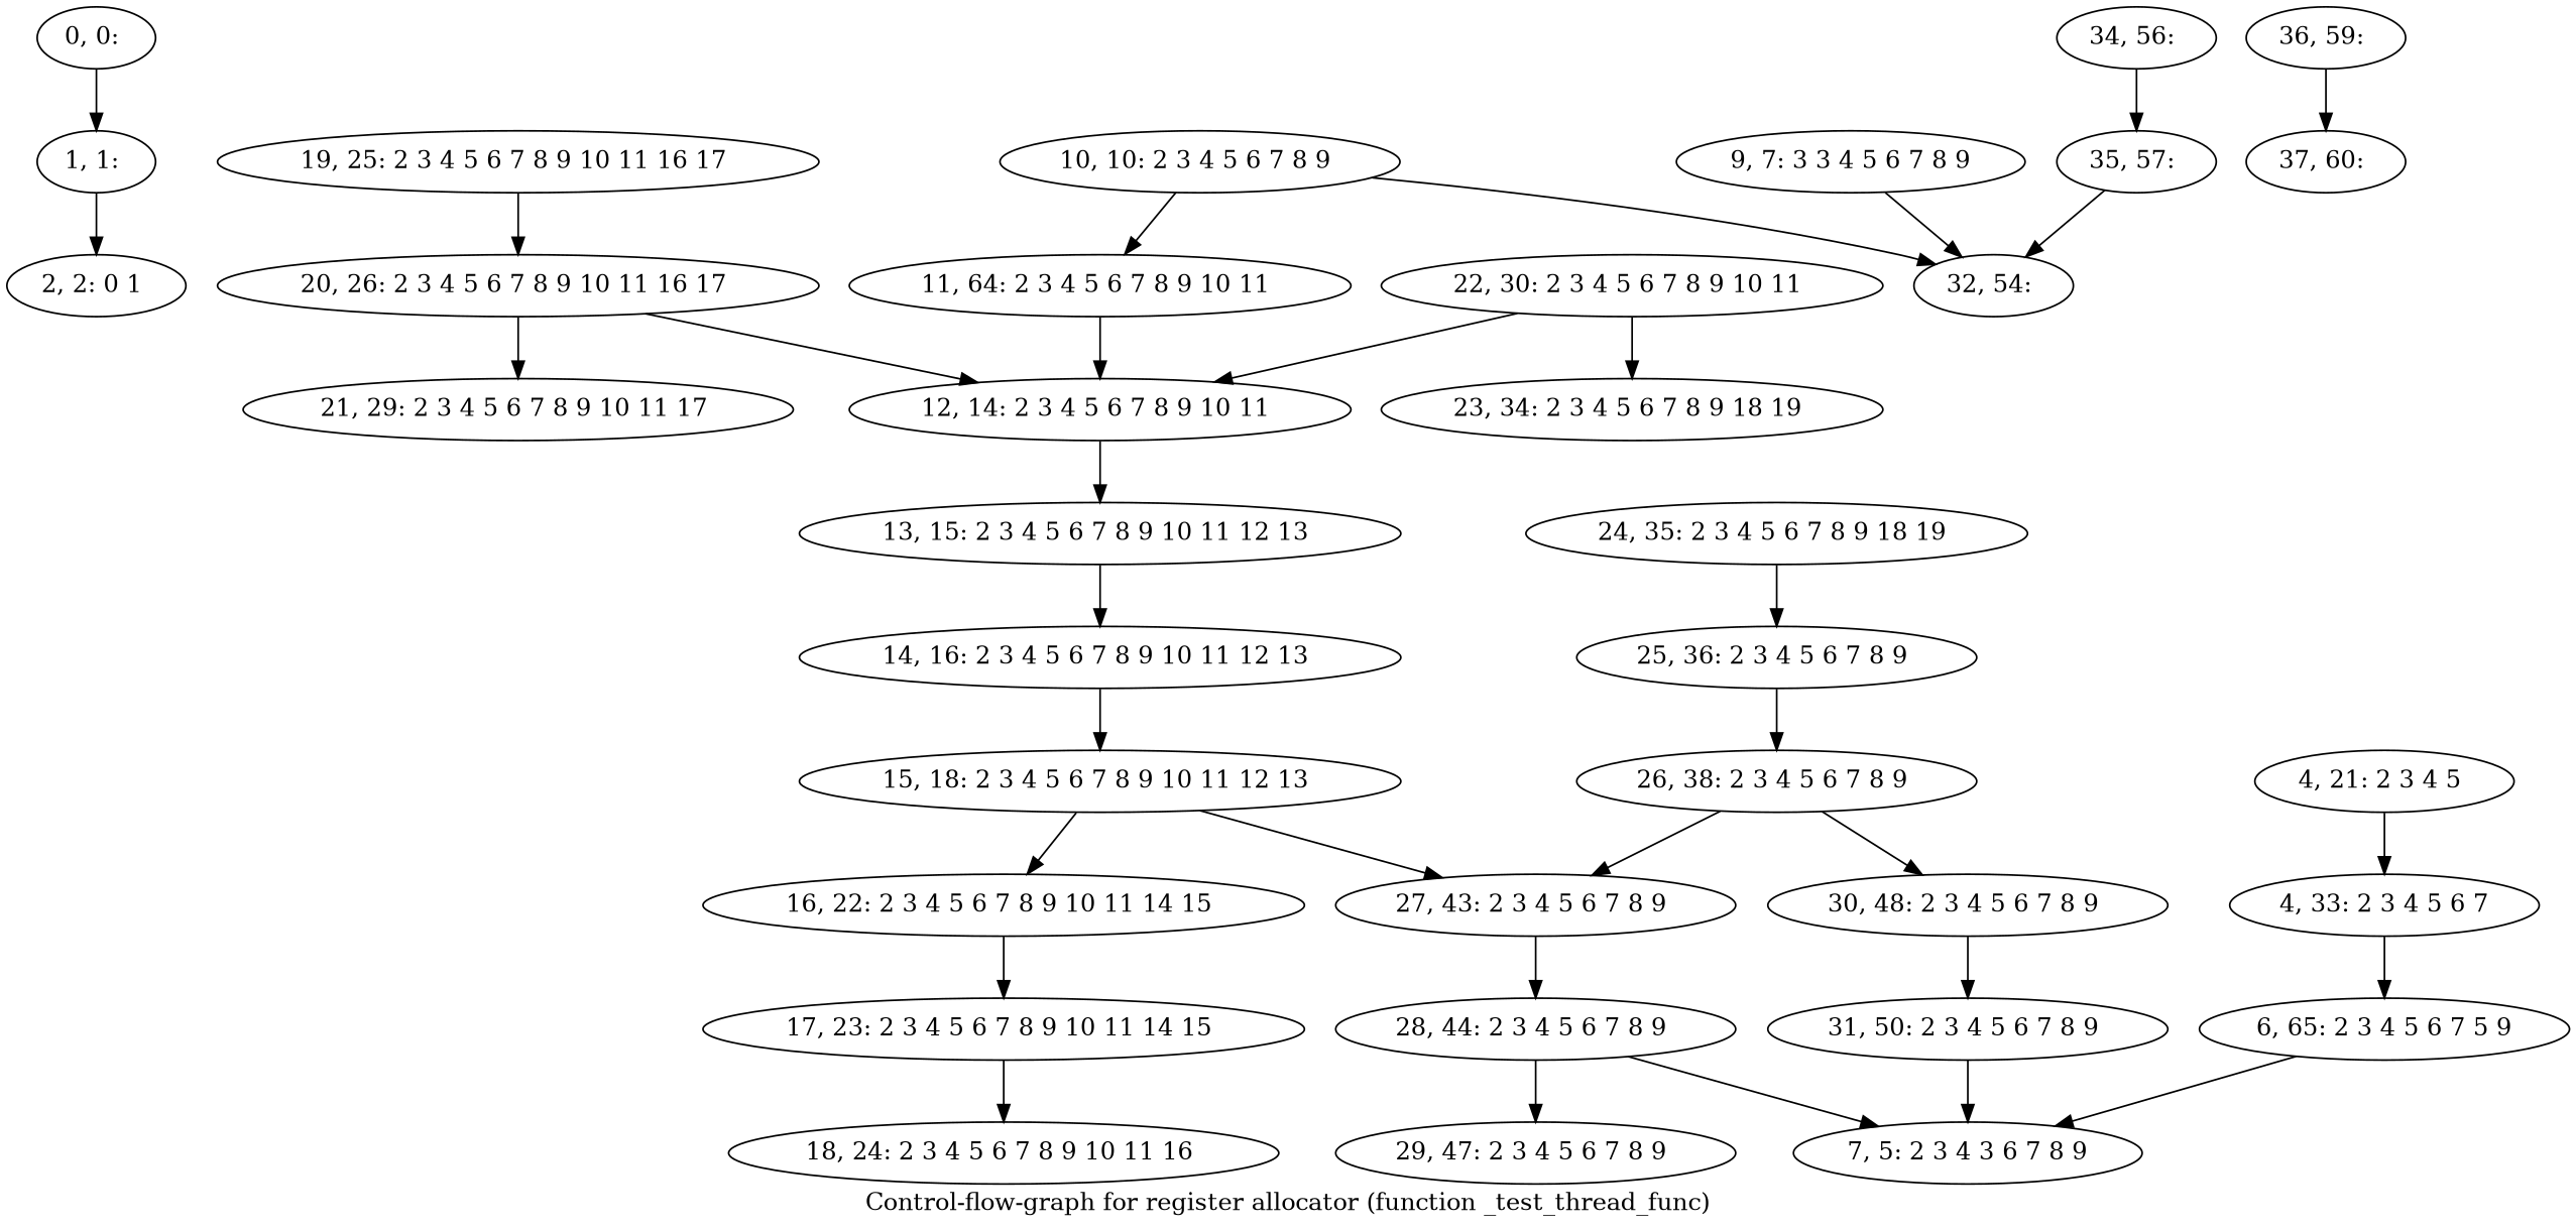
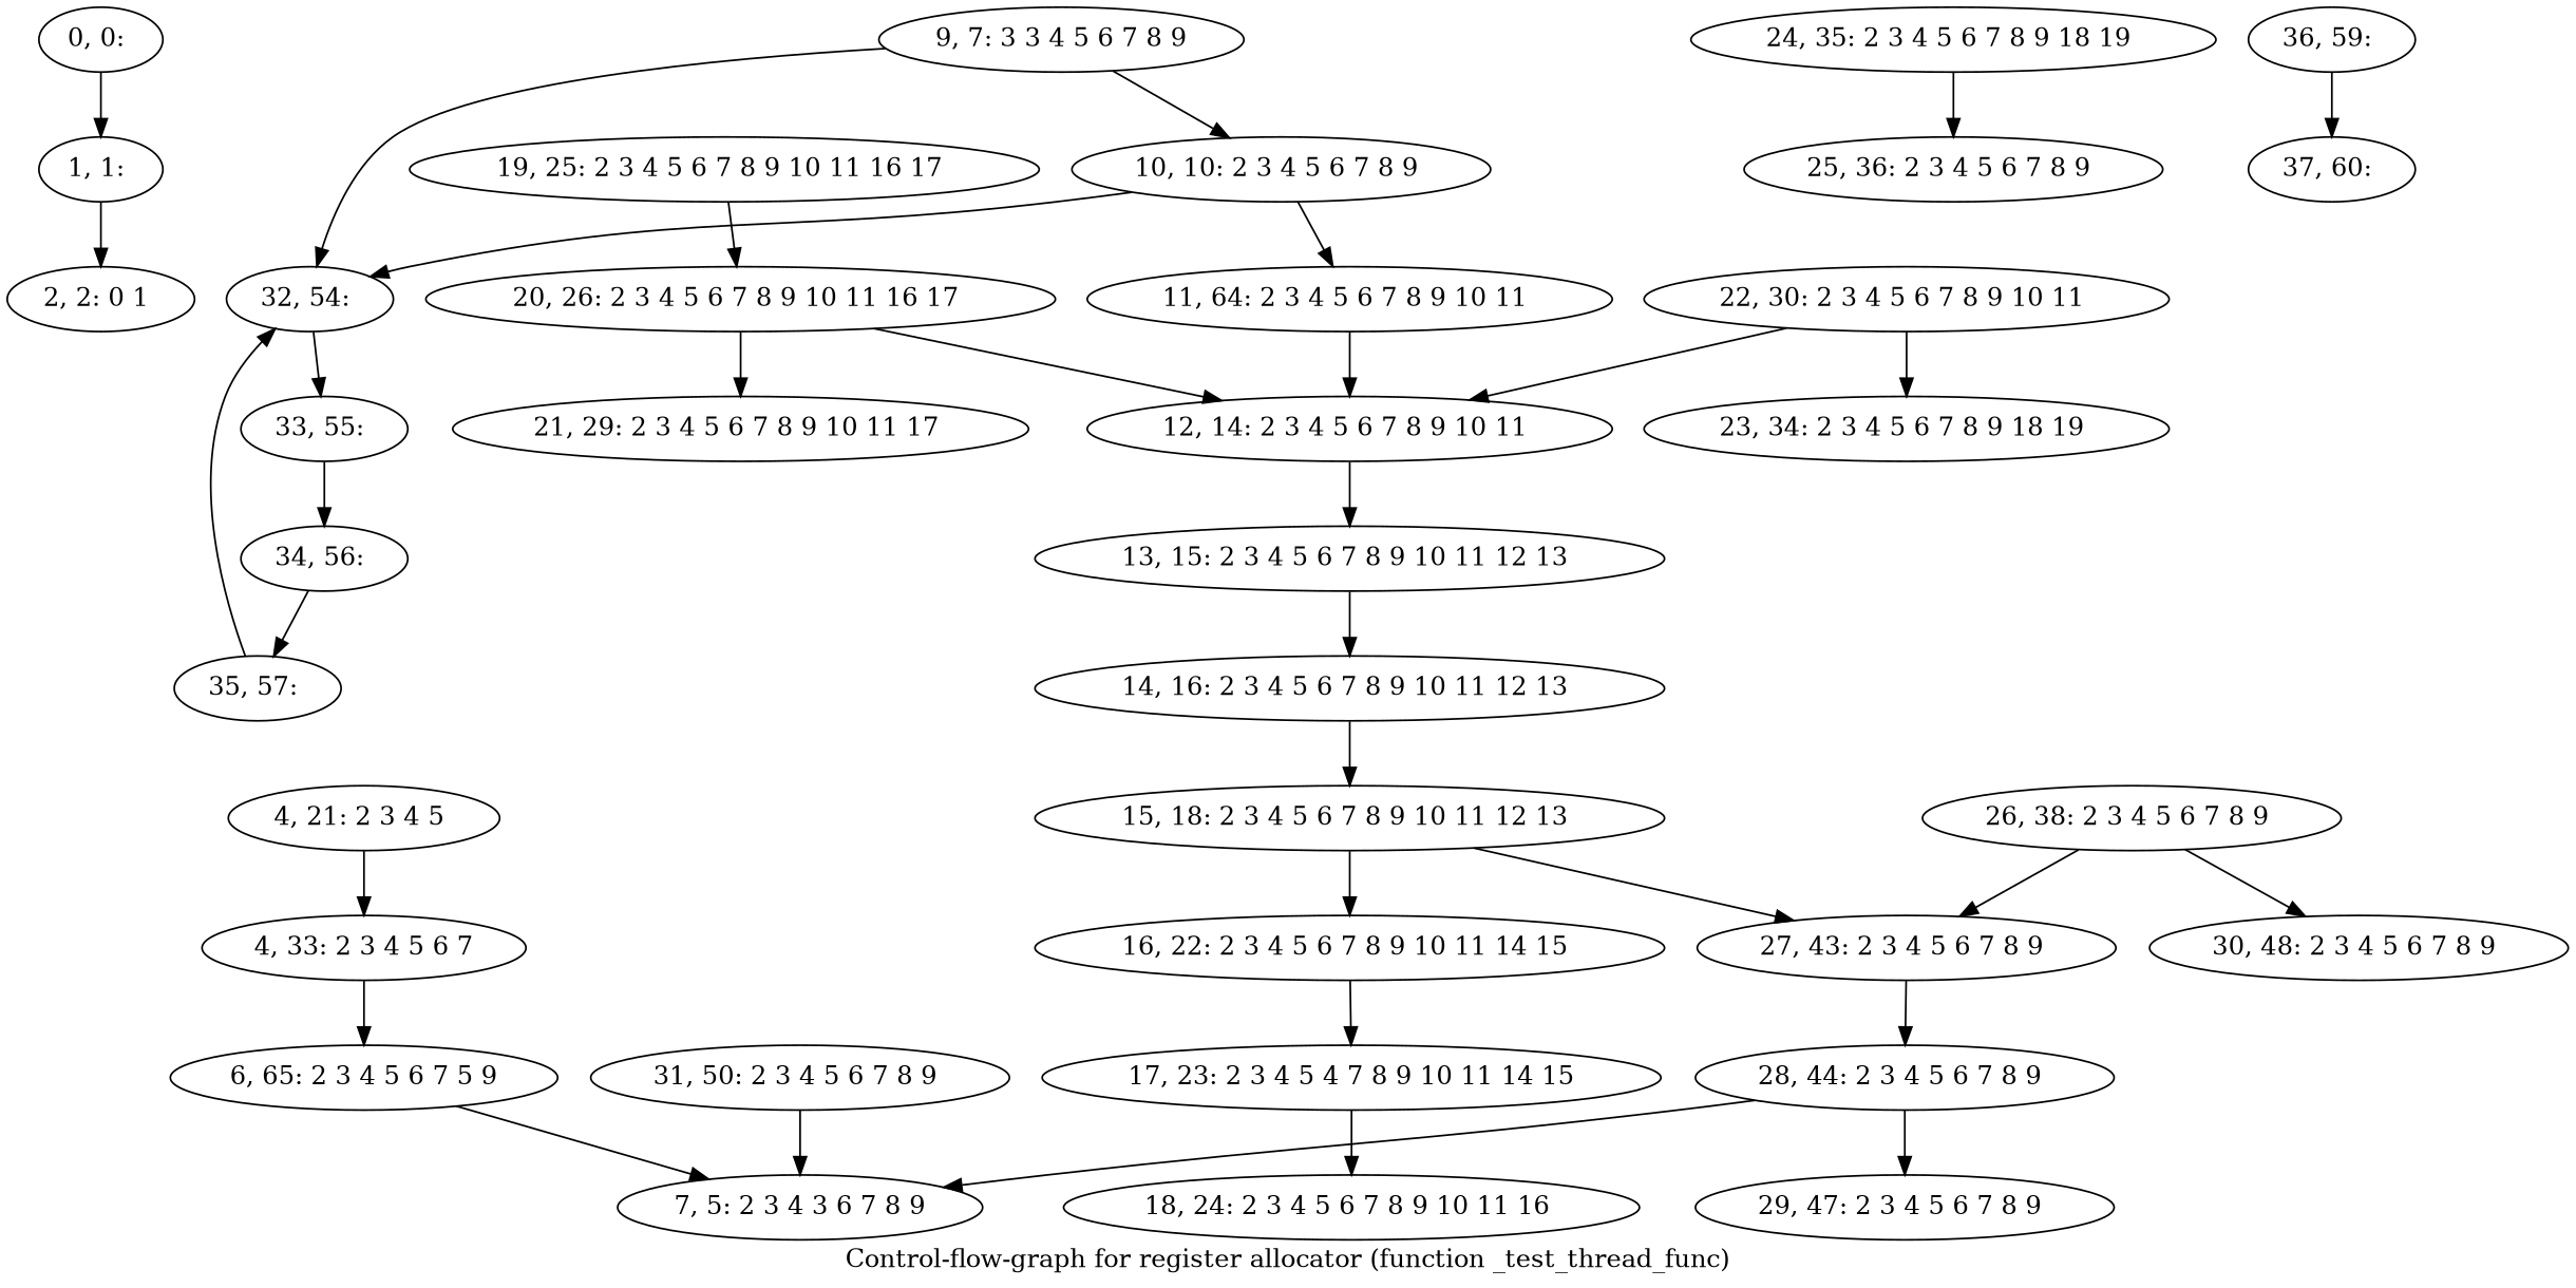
  digraph {
    label="Control-flow-graph for register allocator (function _test_thread_func)"
    n1 [label="0, 0: "]
    n2 [label="1, 1: "]
    n3 [label="2, 2: 0 1 "]
    n4 [label="4, 21: 2 3 4 5 "]
    n5 [label="4, 33: 2 3 4 5 6 7"]
    n6 [label="6, 65: 2 3 4 5 6 7 5 9"]
    n7 [label="7, 5: 2 3 4 3 6 7 8 9"]
    n8 [label="9, 7: 3 3 4 5 6 7 8 9"]
    n9 [label="10, 10: 2 3 4 5 6 7 8 9 "]
    n10 [label="32, 54: "]
    n11 [label="11, 64: 2 3 4 5 6 7 8 9 10 11 "]
+   n12 [label="33, 55: "]
    n13 [label="12, 14: 2 3 4 5 6 7 8 9 10 11 "]
    n14 [label="13, 15: 2 3 4 5 6 7 8 9 10 11 12 13 "]
    n15 [label="14, 16: 2 3 4 5 6 7 8 9 10 11 12 13 "]
    n16 [label="15, 18: 2 3 4 5 6 7 8 9 10 11 12 13 "]
    n17 [label="16, 22: 2 3 4 5 6 7 8 9 10 11 14 15 "]
    n18 [label="27, 43: 2 3 4 5 6 7 8 9 "]
-   n19 [label="17, 23: 2 3 4 5 6 7 8 9 10 11 14 15 "]
+   n19 [label="17, 23: 2 3 4 5 4 7 8 9 10 11 14 15"]
    n20 [label="28, 44: 2 3 4 5 6 7 8 9 "]
    n21 [label="18, 24: 2 3 4 5 6 7 8 9 10 11 16 "]
    n22 [label="19, 25: 2 3 4 5 6 7 8 9 10 11 16 17 "]
    n23 [label="20, 26: 2 3 4 5 6 7 8 9 10 11 16 17 "]
    n24 [label="21, 29: 2 3 4 5 6 7 8 9 10 11 17 "]
    n25 [label="22, 30: 2 3 4 5 6 7 8 9 10 11 "]
    n26 [label="23, 34: 2 3 4 5 6 7 8 9 18 19 "]
    n27 [label="24, 35: 2 3 4 5 6 7 8 9 18 19 "]
    n28 [label="25, 36: 2 3 4 5 6 7 8 9 "]
    n29 [label="26, 38: 2 3 4 5 6 7 8 9 "]
    n30 [label="30, 48: 2 3 4 5 6 7 8 9 "]
    n31 [label="29, 47: 2 3 4 5 6 7 8 9 "]
    n32 [label="31, 50: 2 3 4 5 6 7 8 9 "]
    n33 [label="34, 56: "]
    n34 [label="35, 57: "]
    n35 [label="36, 59: "]
    n36 [label="37, 60: "]
    n1 -> n2
    n2 -> n3
    n4 -> n5
    n5 -> n6
    n6 -> n7
+   n8 -> n9
    n8 -> n10
    n9 -> n10
    n9 -> n11
+   n10 -> n12
    n11 -> n13
+   n12 -> n33
    n13 -> n14
    n14 -> n15
    n15 -> n16
    n16 -> n17
    n16 -> n18
    n17 -> n19
    n18 -> n20
    n19 -> n21
    n20 -> n7
    n20 -> n31
    n22 -> n23
    n23 -> n13
    n23 -> n24
    n25 -> n13
    n25 -> n26
    n27 -> n28
-   n28 -> n29
    n29 -> n18
    n29 -> n30
-   n30 -> n32
    n32 -> n7
    n33 -> n34
    n34 -> n10
    n35 -> n36
  }
